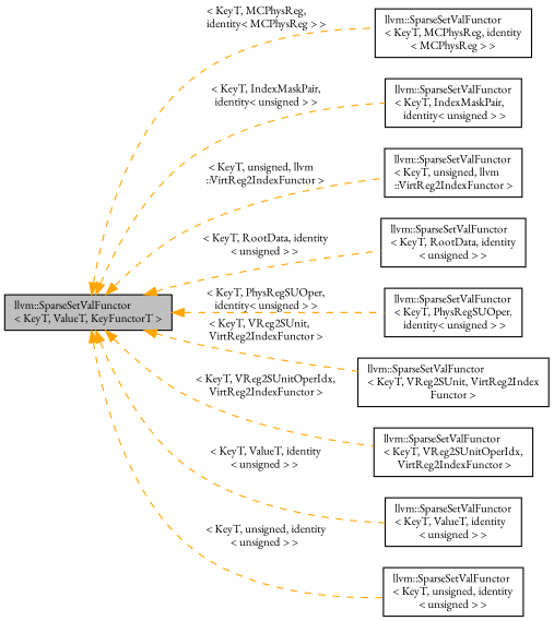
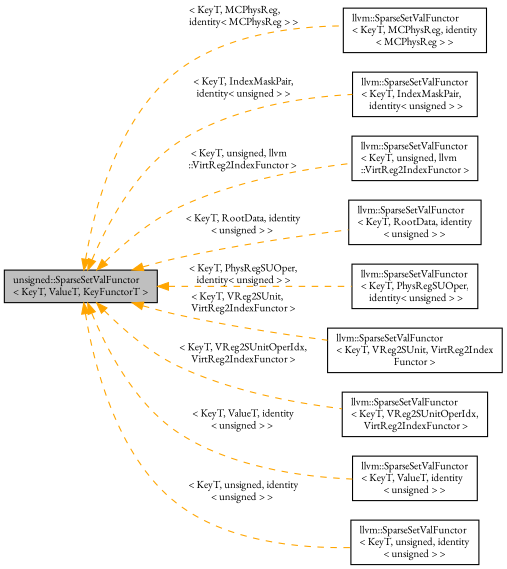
  digraph {
    rankdir=LR
    fontname="EB Garamond"
    node [color=black fontname="EB Garamond" fontsize=10 shape=box]
    edge [color=orange dir=back fontname="EB Garamond" fontsize=10 labelfontname=Helvetica labelfontsize=10 style=dashed]
-   n1 [fillcolor=grey75 fontcolor=black height=0.2 label="llvm::SparseSetValFunctor\l\< KeyT, ValueT, KeyFunctorT \>" style=filled width=0.4]
+   n1 [fillcolor=grey75 fontcolor=black height=0.2 label="unsigned::SparseSetValFunctor\l\< KeyT, ValueT, KeyFunctorT \>" style=filled width=0.4]
    n2 [height=0.2 label="llvm::SparseSetValFunctor\l\< KeyT, MCPhysReg, identity\l\< MCPhysReg \> \>" width=0.4]
    n3 [height=0.2 label="llvm::SparseSetValFunctor\l\< KeyT, IndexMaskPair,\l identity\< unsigned \> \>" width=0.4]
    n4 [height=0.2 label="llvm::SparseSetValFunctor\l\< KeyT, unsigned, llvm\l::VirtReg2IndexFunctor \>" width=0.4]
    n5 [height=0.2 label="llvm::SparseSetValFunctor\l\< KeyT, RootData, identity\l\< unsigned \> \>" width=0.4]
    n6 [height=0.2 label="llvm::SparseSetValFunctor\l\< KeyT, PhysRegSUOper,\l identity\< unsigned \> \>" width=0.4]
    n7 [height=0.2 label="llvm::SparseSetValFunctor\l\< KeyT, VReg2SUnit, VirtReg2Index\lFunctor \>" width=0.4]
    n8 [height=0.2 label="llvm::SparseSetValFunctor\l\< KeyT, VReg2SUnitOperIdx,\l VirtReg2IndexFunctor \>" width=0.4]
    n9 [height=0.2 label="llvm::SparseSetValFunctor\l\< KeyT, ValueT, identity\l\< unsigned \> \>" width=0.4]
    n10 [height=0.2 label="llvm::SparseSetValFunctor\l\< KeyT, unsigned, identity\l\< unsigned \> \>" width=0.4]
    n1 -> n2 [label=" \< KeyT, MCPhysReg,\l identity\< MCPhysReg \> \>"]
    n1 -> n3 [label=" \< KeyT, IndexMaskPair,\l identity\< unsigned \> \>"]
    n1 -> n4 [label=" \< KeyT, unsigned, llvm\l::VirtReg2IndexFunctor \>"]
    n1 -> n5 [label=" \< KeyT, RootData, identity\l\< unsigned \> \>"]
    n1 -> n6 [label=" \< KeyT, PhysRegSUOper,\l identity\< unsigned \> \>"]
    n1 -> n7 [label=" \< KeyT, VReg2SUnit,\l VirtReg2IndexFunctor \>"]
    n1 -> n8 [label=" \< KeyT, VReg2SUnitOperIdx,\l VirtReg2IndexFunctor \>"]
    n1 -> n9 [label=" \< KeyT, ValueT, identity\l\< unsigned \> \>"]
    n1 -> n10 [label=" \< KeyT, unsigned, identity\l\< unsigned \> \>"]
  }
